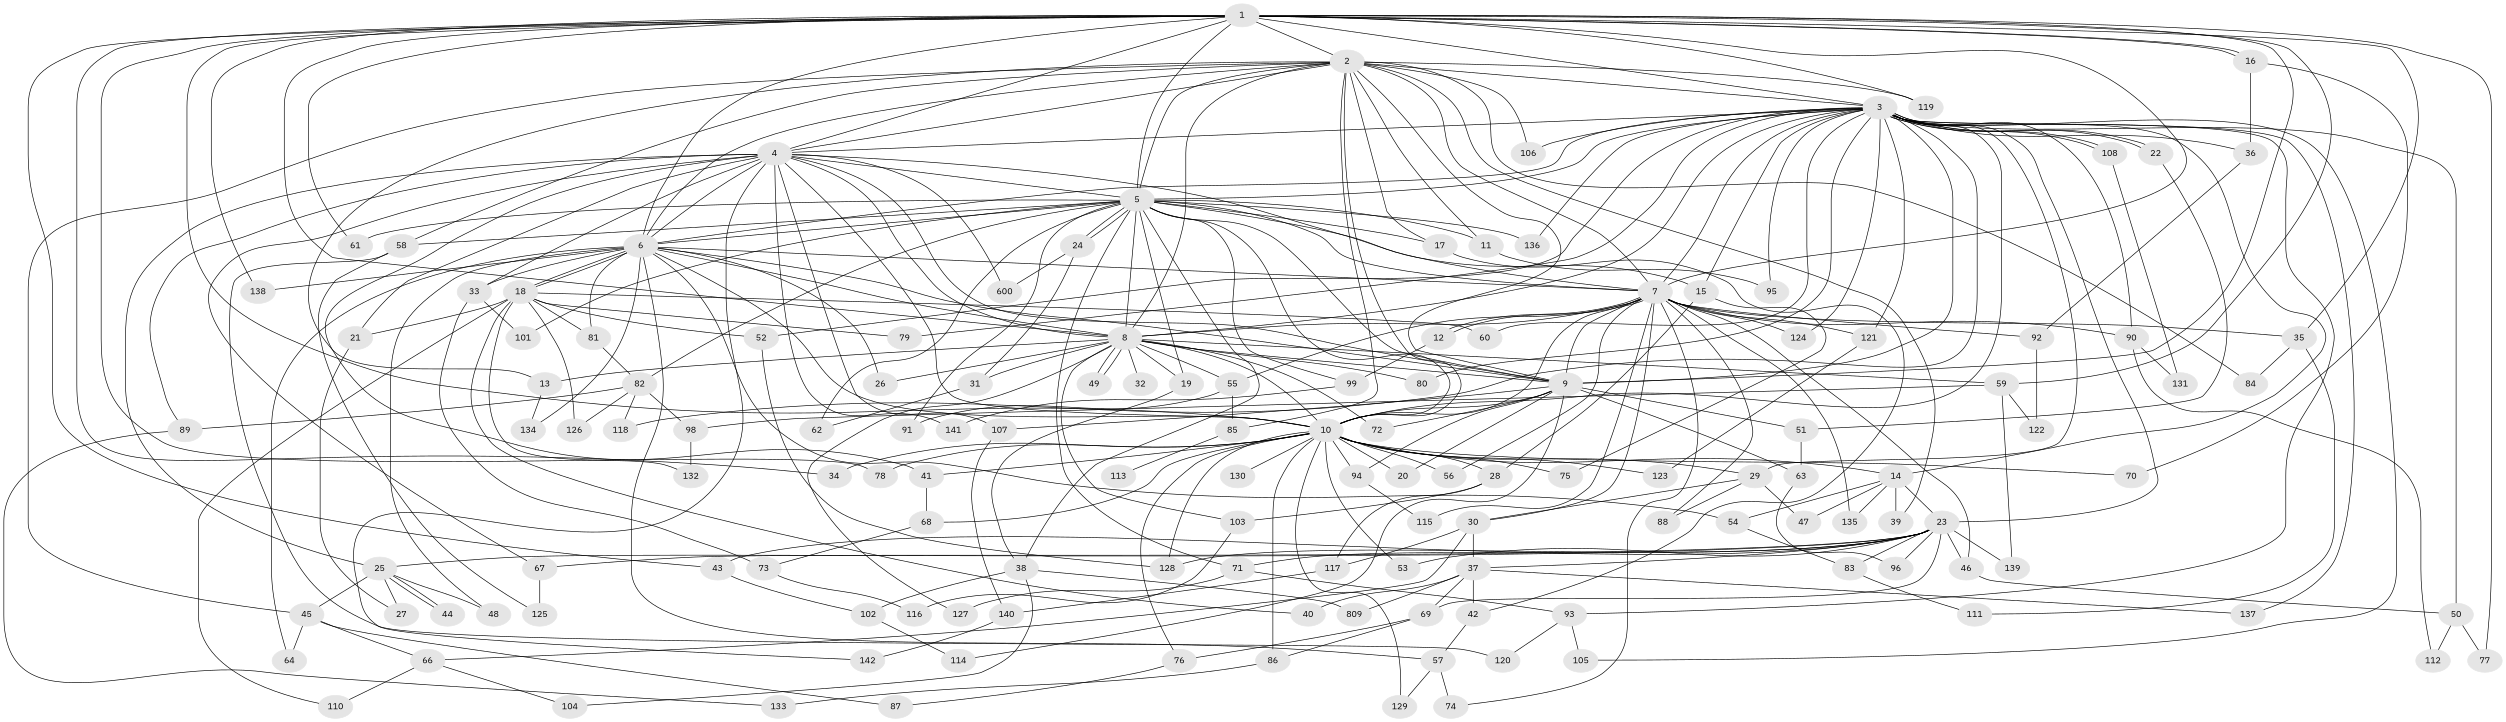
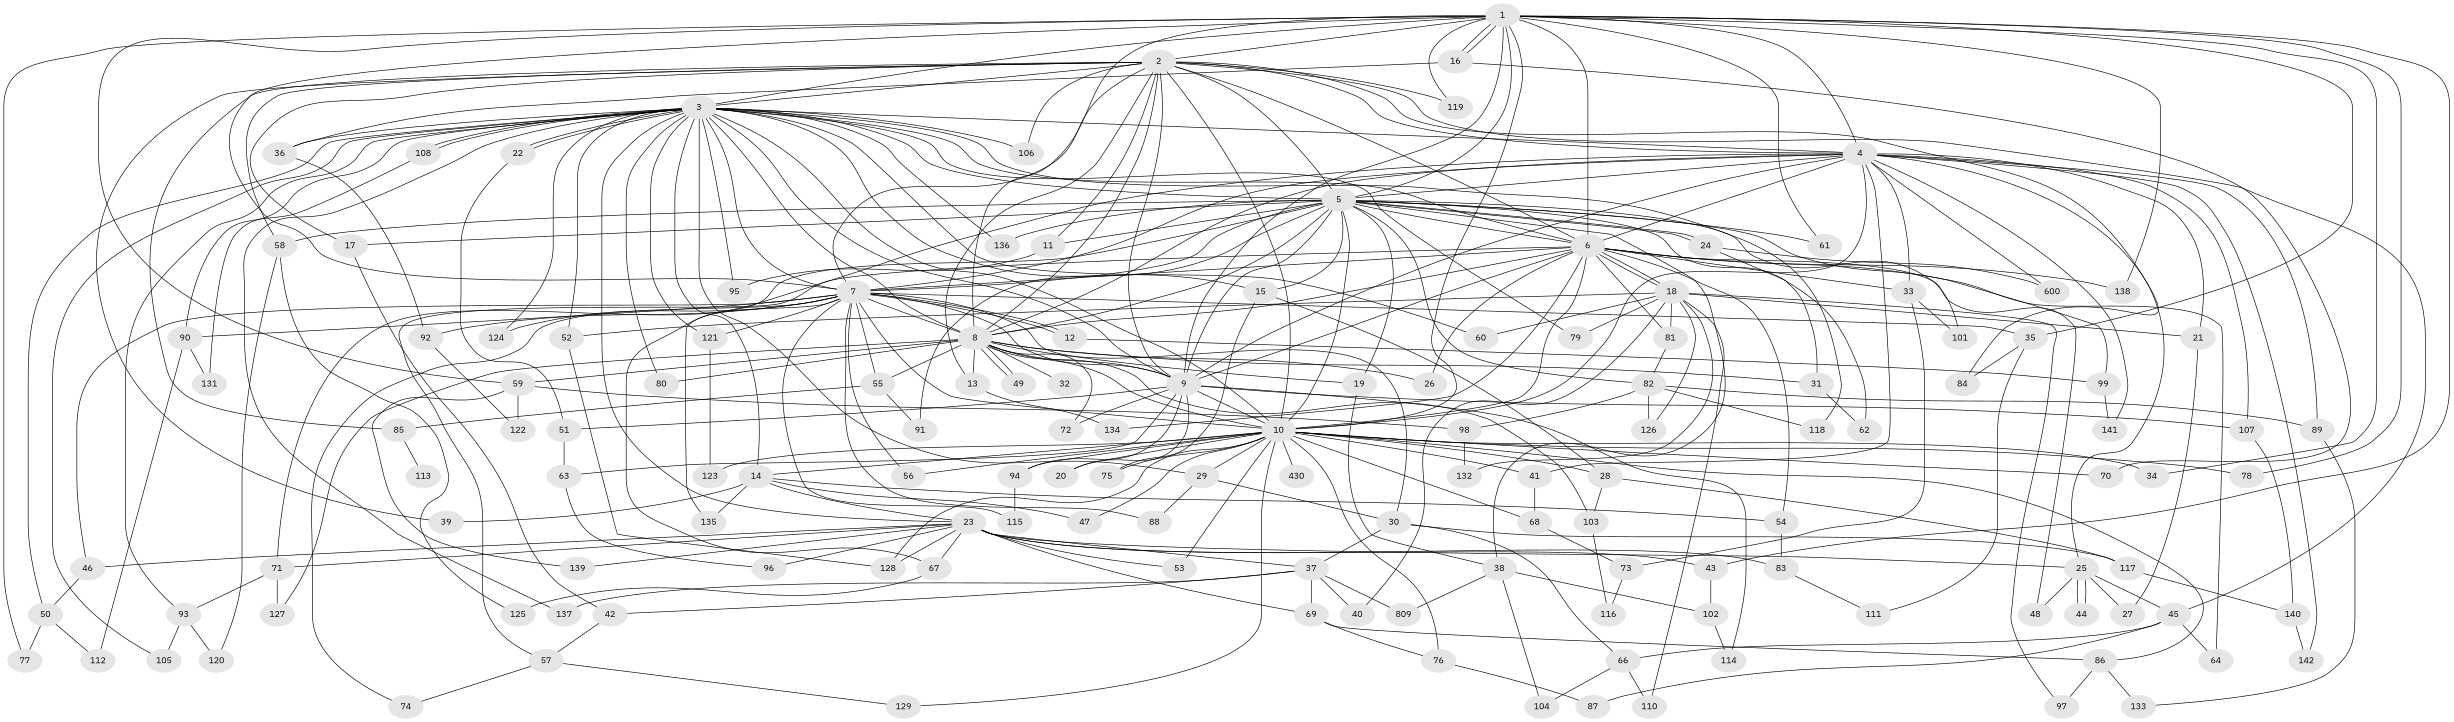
  graph {
    fontname="IBM Plex Sans"
    node [color=gray90 fontname="IBM Plex Sans" style=filled]
    edge [fontname="IBM Plex Sans"]
    1
    2
    3
    4
    5
    6
    7
    8
    9
    10
    16
    34
    35
    43
    59
    61
    77
    78
    119
    138
    11
    13
    17
    39
    45
    58
    84
    85
    106
    14
    15
    22
    23
    29
    36
    50
    52
    60
    79
    80
    90
    93
    95
    105
    108
    118
    121
    124
    136
    137
    21
    25
    33
    41
    67
    89
    n57 [label=600]
    107
    141
    142
    19
    24
    38
    62
    71
    82
    91
    99
    101
    18
    26
    48
    54
    57
    64
    81
    134
    12
    30
    46
    55
    56
    74
    88
    92
    115
    135
    32
    31
    49
    72
    103
    127
    20
    51
    63
    94
    114
    28
    47
    53
    68
    70
    75
    76
    86
    123
    128
    129
-   130
+   130 [label=430]
    111
    102
    139
    98
    122
    42
    66
    87
    120
    125
    113
    37
    69
    83
    96
    112
    131
    27
    44
    73
    133
    140
    n133 [label=809]
    104
    126
    40
+   97
    110
    132
    117
    116
    1 -- 2
    1 -- 3
    1 -- 4
    1 -- 5
    1 -- 6
    1 -- 7
    1 -- 8
    1 -- 9
    1 -- 10
    1 -- 16
    1 -- 16
    1 -- 34
    1 -- 35
    1 -- 43
    1 -- 59
    1 -- 61
    1 -- 77
    1 -- 78
    1 -- 119
    1 -- 138
    2 -- 3
    2 -- 4
    2 -- 5
    2 -- 6
    2 -- 7
    2 -- 8
    2 -- 9
    2 -- 10
    2 -- 119
    2 -- 11
    2 -- 13
    2 -- 17
    2 -- 39
    2 -- 45
    2 -- 58
    2 -- 84
    2 -- 85
    2 -- 106
    3 -- 4
    3 -- 5
    3 -- 6
    3 -- 7
    3 -- 8
    3 -- 9
    3 -- 10
    3 -- 106
    3 -- 14
    3 -- 15
    3 -- 22
    3 -- 22
    3 -- 23
    3 -- 29
    3 -- 36
    3 -- 50
    3 -- 52
    3 -- 60
    3 -- 79
    3 -- 80
    3 -- 90
    3 -- 93
    3 -- 95
    3 -- 105
    3 -- 108
    3 -- 108
    3 -- 118
    3 -- 121
    3 -- 124
    3 -- 136
    3 -- 137
    4 -- 5
    4 -- 6
    4 -- 7
    4 -- 8
    4 -- 9
    4 -- 10
    4 -- 21
    4 -- 25
    4 -- 33
    4 -- 41
    4 -- 67
    4 -- 89
    4 -- n57
    4 -- 107
    4 -- 141
    4 -- 142
    5 -- 6
    5 -- 7
    5 -- 8
    5 -- 9
    5 -- 10
    5 -- 61
    5 -- 11
    5 -- 17
    5 -- 58
    5 -- 15
    5 -- 136
    5 -- 19
    5 -- 24
    5 -- 24
    5 -- 38
    5 -- 62
    5 -- 71
    5 -- 82
    5 -- 91
    5 -- 99
    5 -- 101
    6 -- 7
    6 -- 8
    6 -- 9
    6 -- 10
    6 -- 138
    6 -- 33
    6 -- 18
    6 -- 18
    6 -- 26
    6 -- 48
    6 -- 54
    6 -- 57
    6 -- 64
    6 -- 81
    6 -- 134
    7 -- 8
    7 -- 9
    7 -- 10
    7 -- 35
    7 -- 90
    7 -- 121
    7 -- 124
    7 -- 12
    7 -- 12
    7 -- 30
    7 -- 46
    7 -- 55
    7 -- 56
    7 -- 74
    7 -- 88
    7 -- 92
    7 -- 115
    7 -- 135
    8 -- 9
    8 -- 10
    8 -- 59
    8 -- 13
    8 -- 80
    8 -- 19
    8 -- 26
    8 -- 55
    8 -- 32
    8 -- 31
    8 -- 49
    8 -- 49
    8 -- 72
    8 -- 103
    8 -- 127
    9 -- 10
    9 -- 107
    9 -- 72
    9 -- 20
    9 -- 51
    9 -- 63
    9 -- 94
    9 -- 114
    10 -- 34
    10 -- 78
    10 -- 14
    10 -- 29
    10 -- 41
    10 -- 56
    10 -- 20
    10 -- 94
    10 -- 28
-   29 -- 47
+   10 -- 47
    10 -- 53
    10 -- 68
    10 -- 70
    10 -- 75
    10 -- 76
    10 -- 86
    10 -- 123
    10 -- 128
    10 -- 129
    10 -- 130
    16 -- 36
    16 -- 70
    35 -- 84
    35 -- 111
    43 -- 102
    59 -- 139
    59 -- 98
    59 -- 122
    11 -- 95
    13 -- 134
    17 -- 42
    45 -- 64
    45 -- 66
    45 -- 87
    58 -- 120
    58 -- 125
    85 -- 113
    14 -- 39
    14 -- 23
    14 -- 54
    14 -- 135
    14 -- 47
    15 -- 28
    15 -- 75
    22 -- 51
    23 -- 43
    23 -- 25
    23 -- 67
    23 -- 71
    23 -- 46
    23 -- 53
    23 -- 128
    23 -- 139
    23 -- 37
    23 -- 69
    23 -- 83
    23 -- 96
    29 -- 30
    29 -- 88
    36 -- 92
    50 -- 77
    50 -- 112
    52 -- 128
    90 -- 112
    90 -- 131
    93 -- 105
    93 -- 120
    108 -- 131
    121 -- 123
    21 -- 27
    25 -- 45
    25 -- 48
    25 -- 27
    25 -- 44
    25 -- 44
    33 -- 101
    33 -- 73
    41 -- 68
    67 -- 125
    89 -- 133
    107 -- 140
    19 -- 38
    24 -- n57
    24 -- 31
    38 -- 102
    38 -- n133
    38 -- 104
    71 -- 93
    71 -- 127
    82 -- 118
    82 -- 89
    82 -- 98
    82 -- 126
    99 -- 141
    18 -- 52
    18 -- 60
    18 -- 79
    18 -- 21
    18 -- 81
    18 -- 126
    18 -- 40
+   18 -- 97
    18 -- 110
    18 -- 132
    54 -- 83
    57 -- 74
    57 -- 129
    81 -- 82
    12 -- 99
    30 -- 66
    30 -- 37
    30 -- 117
    46 -- 50
    55 -- 85
    55 -- 91
    92 -- 122
    31 -- 62
    103 -- 116
    51 -- 63
    63 -- 96
    94 -- 115
    28 -- 103
    28 -- 117
    68 -- 73
    76 -- 87
    86 -- 133
+   86 -- 97
    102 -- 114
    98 -- 132
    42 -- 57
    66 -- 104
    66 -- 110
    37 -- 137
    37 -- 42
    37 -- 69
    37 -- n133
    37 -- 40
    69 -- 76
    69 -- 86
    83 -- 111
    73 -- 116
    140 -- 142
    117 -- 140
  }
